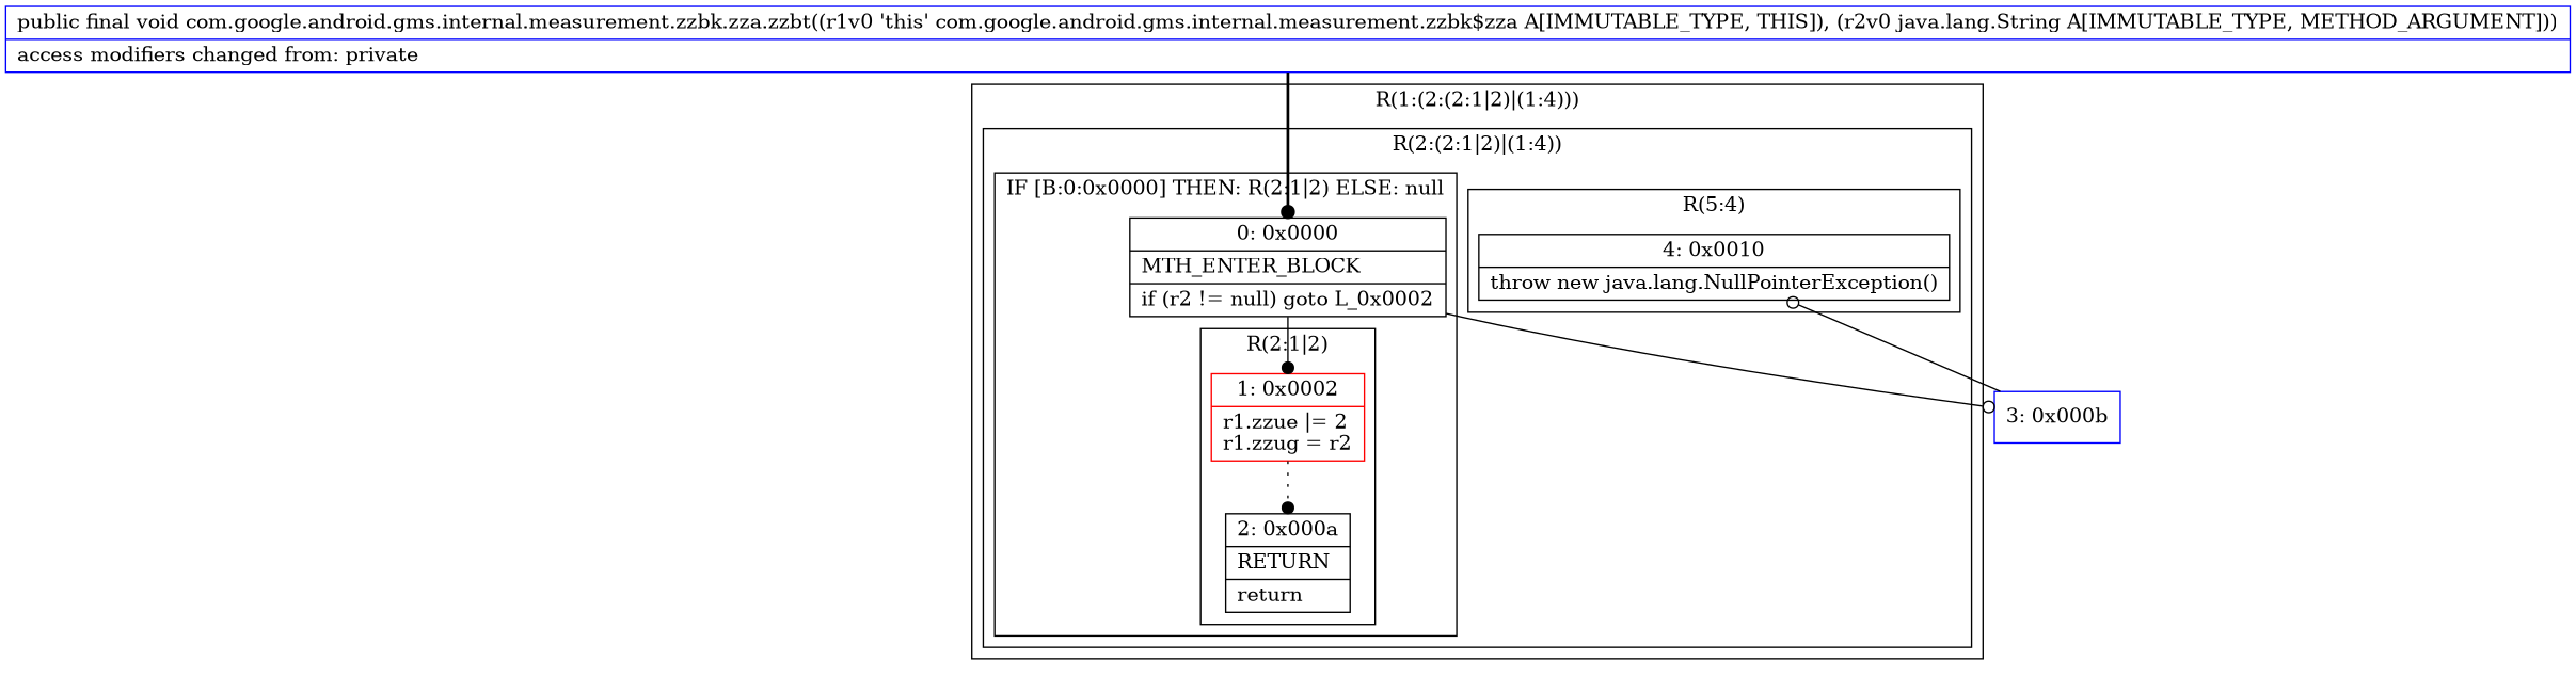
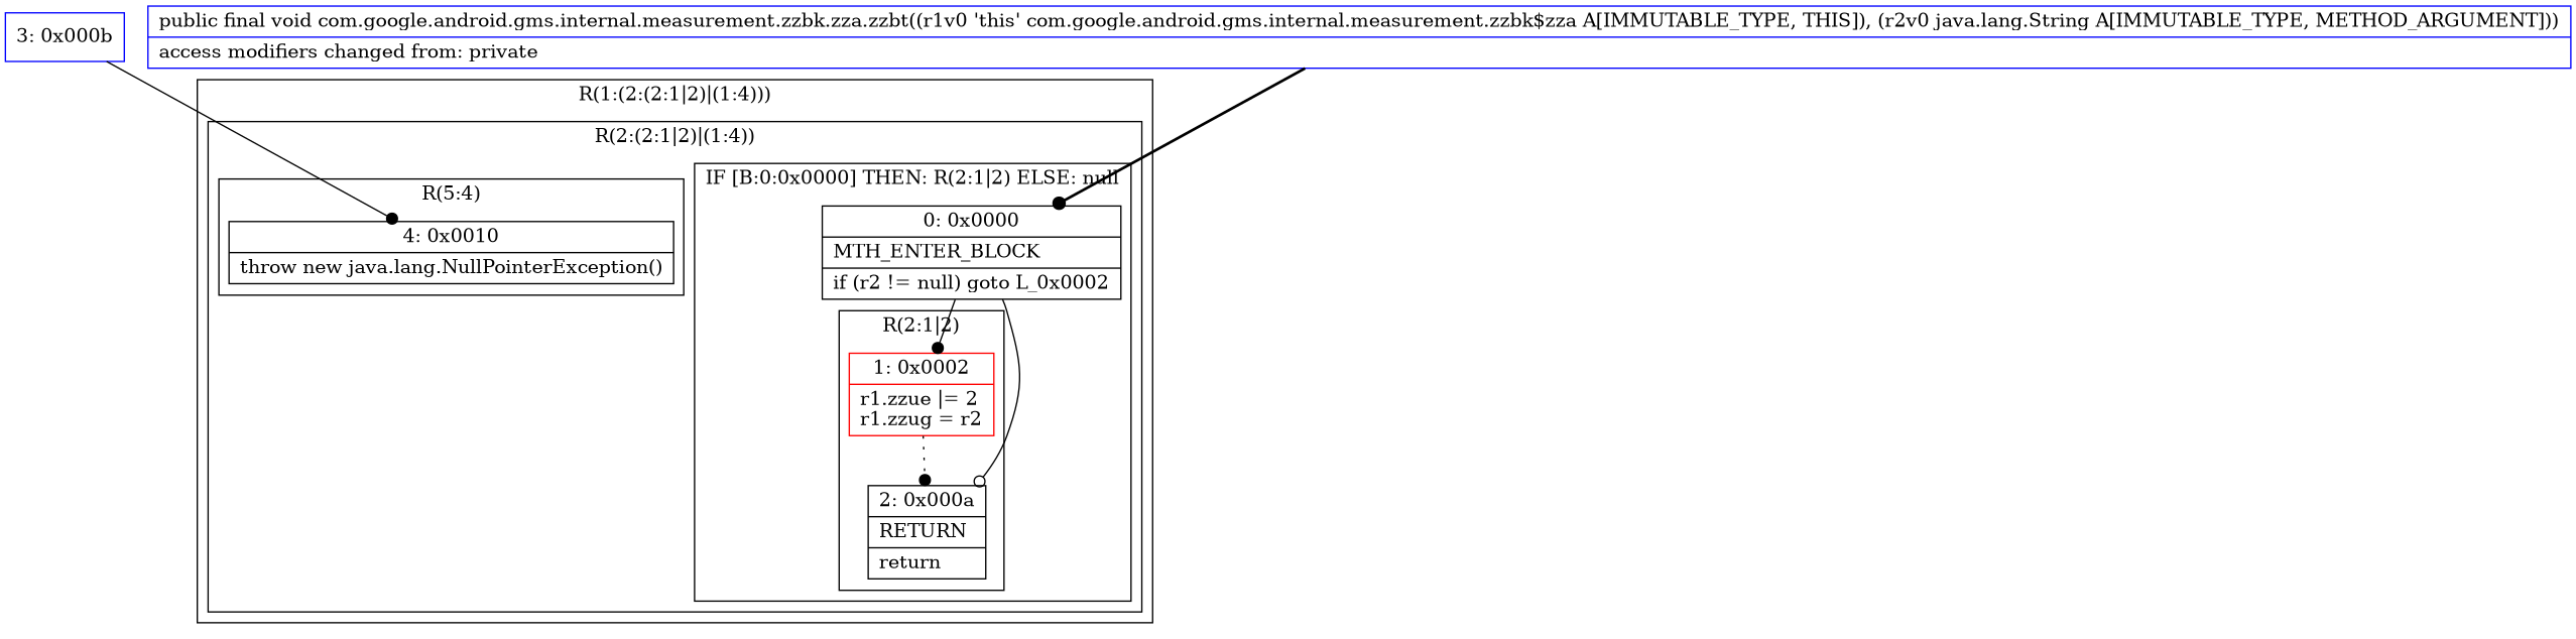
  digraph {
    node [color=black shape=record]
    edge [arrowhead=dot style=solid]
    n1 [color=red label="{1\:\ 0x0002|r1.zzue \|= 2\lr1.zzug = r2\l}"]
    n2 [label="{2\:\ 0x000a|RETURN\l|return\l}"]
    n3 [label="{0\:\ 0x0000|MTH_ENTER_BLOCK\l|if (r2 != null) goto L_0x0002\l}"]
    n4 [label="{4\:\ 0x0010|throw new java.lang.NullPointerException()\l}"]
    n5 [color=blue label="{3\:\ 0x000b}"]
    n6 [color=blue label="{public final void com.google.android.gms.internal.measurement.zzbk.zza.zzbt((r1v0 'this' com.google.android.gms.internal.measurement.zzbk$zza A[IMMUTABLE_TYPE, THIS]), (r2v0 java.lang.String A[IMMUTABLE_TYPE, METHOD_ARGUMENT]))  | access modifiers changed from: private\l}"]
    subgraph cluster_1 {
      label="R(1:(2:(2:1|2)|(1:4)))"
      subgraph cluster_2 {
        label="R(2:(2:1|2)|(1:4))"
        subgraph cluster_3 {
          label="IF [B:0:0x0000] THEN: R(2:1|2) ELSE: null"
          n3
          subgraph cluster_4 {
            label="R(2:1|2)"
            n1
            n2
          }
        }
        subgraph cluster_5 {
          label="R(5:4)"
          n4
        }
      }
    }
    n1 -> n2 [style=dotted]
    n3 -> n1
-   n3 -> n5 [arrowhead=odot]
-   n5 -> n4 [arrowhead=odot]
+   n3 -> n2 [arrowhead=odot]
+   n5 -> n4
    n6 -> n3 [style=bold]
  }
